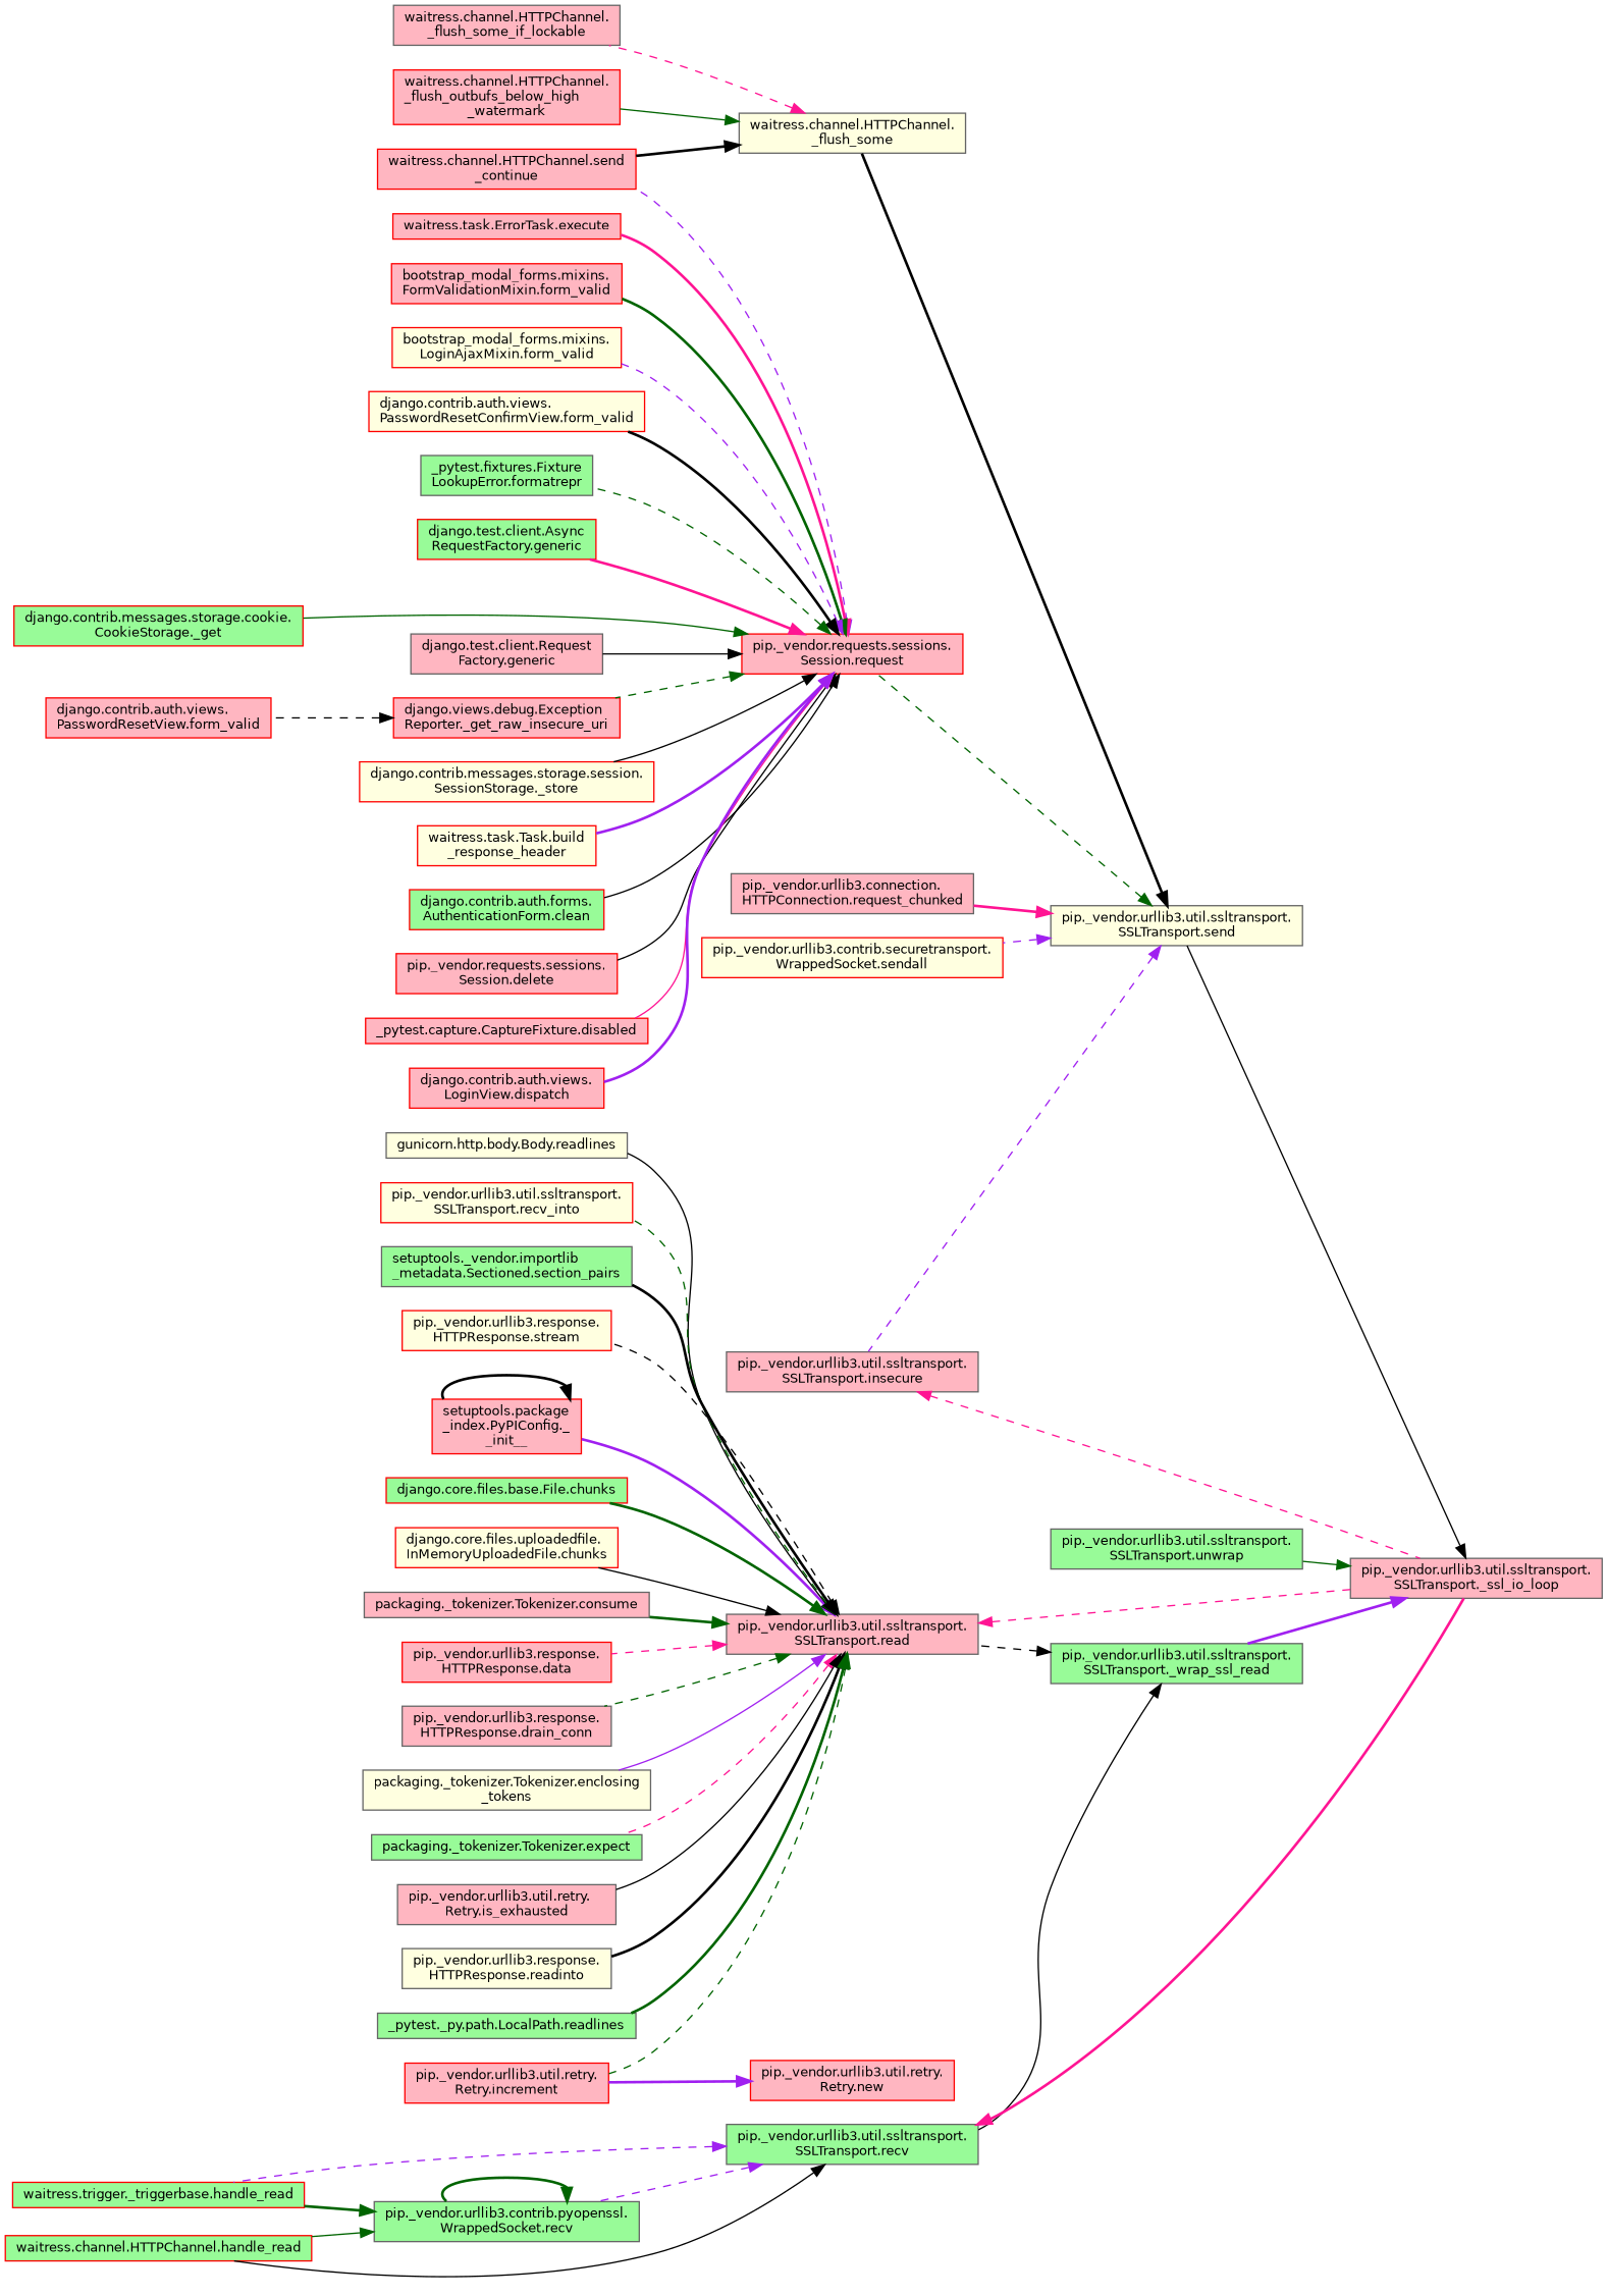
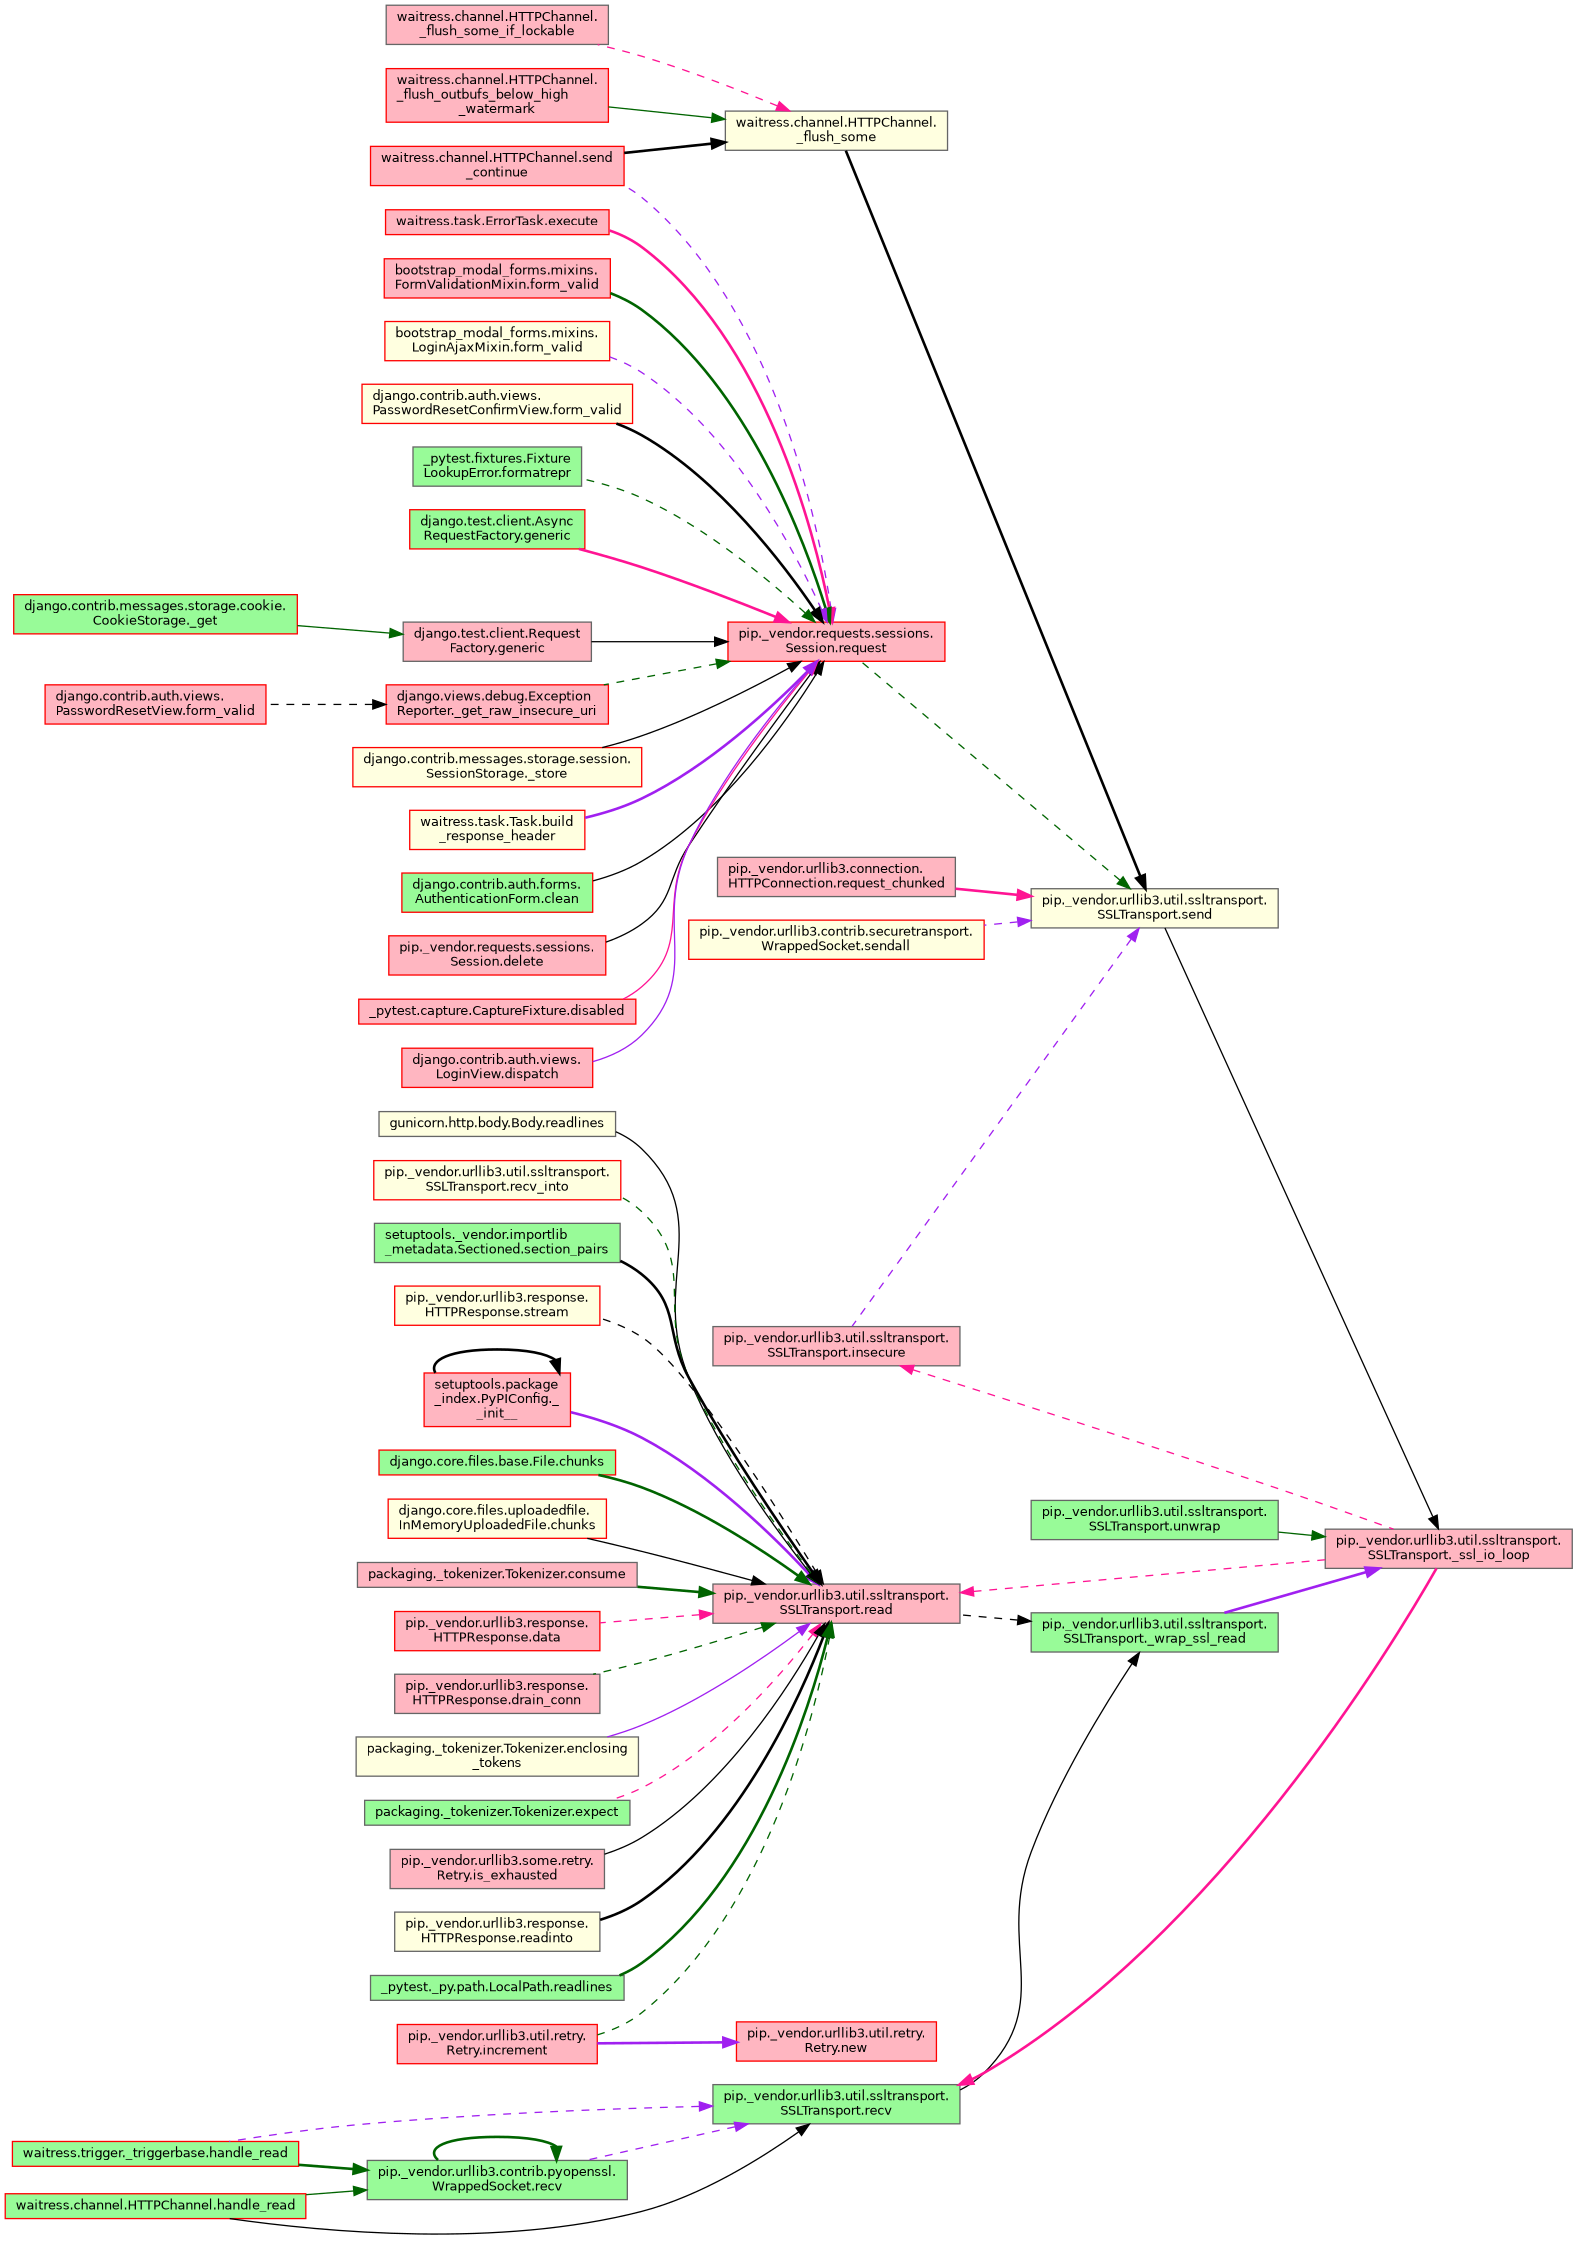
  digraph {
    rankdir=RL
    node [color=red fillcolor=lightpink fontname=Helvetica fontsize=10 shape=box style=filled]
    edge [color=black dir=back fontname=Helvetica fontsize=10 labelfontname=Helvetica labelfontsize=10 style=bold]
    n1 [color=gray40 fontcolor=black height=0.2 label="pip._vendor.urllib3.util.ssltransport.\lSSLTransport._ssl_io_loop" width=0.4]
    n2 [color=grey40 fillcolor=palegreen height=0.2 label="pip._vendor.urllib3.util.ssltransport.\lSSLTransport._wrap_ssl_read" width=0.4]
    n3 [color=grey40 fillcolor=lightyellow height=0.2 label="pip._vendor.urllib3.util.ssltransport.\lSSLTransport.send" width=0.4]
    n4 [color=grey40 fillcolor=palegreen height=0.2 label="pip._vendor.urllib3.util.ssltransport.\lSSLTransport.unwrap" width=0.4]
    n5 [color=grey40 height=0.2 label="pip._vendor.urllib3.util.ssltransport.\lSSLTransport.read" width=0.4]
    n6 [color=grey40 fillcolor=palegreen height=0.2 label="pip._vendor.urllib3.util.ssltransport.\lSSLTransport.recv" width=0.4]
    n7 [color=grey40 fillcolor=lightyellow height=0.2 label="waitress.channel.HTTPChannel.\l_flush_some" width=0.4]
    n8 [height=0.2 label="pip._vendor.requests.sessions.\lSession.request" width=0.4]
    n9 [color=grey40 height=0.2 label="pip._vendor.urllib3.connection.\lHTTPConnection.request_chunked" width=0.4]
    n10 [fillcolor=lightyellow height=0.2 label="pip._vendor.urllib3.contrib.securetransport.\lWrappedSocket.sendall" width=0.4]
    n11 [color=grey40 height=0.2 label="pip._vendor.urllib3.util.ssltransport.\lSSLTransport.insecure" width=0.4]
    n12 [height=0.2 label="setuptools.package\l_index.PyPIConfig._\l_init__" width=0.4]
    n13 [fillcolor=palegreen height=0.2 label="django.core.files.base.File.chunks" width=0.4]
    n14 [fillcolor=lightyellow height=0.2 label="django.core.files.uploadedfile.\lInMemoryUploadedFile.chunks" width=0.4]
    n15 [color=grey40 height=0.2 label="packaging._tokenizer.Tokenizer.consume" width=0.4]
    n16 [height=0.2 label="pip._vendor.urllib3.response.\lHTTPResponse.data" width=0.4]
    n17 [color=grey40 height=0.2 label="pip._vendor.urllib3.response.\lHTTPResponse.drain_conn" width=0.4]
    n18 [color=grey40 fillcolor=lightyellow height=0.2 label="packaging._tokenizer.Tokenizer.enclosing\l_tokens" width=0.4]
    n19 [color=grey40 fillcolor=palegreen height=0.2 label="packaging._tokenizer.Tokenizer.expect" width=0.4]
    n20 [height=0.2 label="pip._vendor.urllib3.util.retry.\lRetry.increment" width=0.4]
-   n21 [color=grey40 height=0.2 label="pip._vendor.urllib3.util.retry.\lRetry.is_exhausted" width=0.4]
+   n21 [color=grey40 height=0.2 label="pip._vendor.urllib3.some.retry.\lRetry.is_exhausted" width=0.4]
    n22 [color=grey40 fillcolor=lightyellow height=0.2 label="pip._vendor.urllib3.response.\lHTTPResponse.readinto" width=0.4]
    n23 [color=grey40 fillcolor=palegreen height=0.2 label="_pytest._py.path.LocalPath.readlines" width=0.4]
    n24 [color=grey40 fillcolor=lightyellow height=0.2 label="gunicorn.http.body.Body.readlines" width=0.4]
    n25 [fillcolor=lightyellow height=0.2 label="pip._vendor.urllib3.util.ssltransport.\lSSLTransport.recv_into" width=0.4]
    n26 [color=grey40 fillcolor=palegreen height=0.2 label="setuptools._vendor.importlib\l_metadata.Sectioned.section_pairs" width=0.4]
    n27 [fillcolor=lightyellow height=0.2 label="pip._vendor.urllib3.response.\lHTTPResponse.stream" width=0.4]
    n28 [fillcolor=palegreen height=0.2 label="waitress.channel.HTTPChannel.handle_read" width=0.4]
    n29 [fillcolor=palegreen height=0.2 label="waitress.trigger._triggerbase.handle_read" width=0.4]
    n30 [color=grey40 fillcolor=palegreen height=0.2 label="pip._vendor.urllib3.contrib.pyopenssl.\lWrappedSocket.recv" width=0.4]
    n31 [height=0.2 label="pip._vendor.urllib3.util.retry.\lRetry.new" width=0.4]
    n32 [height=0.2 label="waitress.channel.HTTPChannel.\l_flush_outbufs_below_high\l_watermark" width=0.4]
    n33 [color=grey40 height=0.2 label="waitress.channel.HTTPChannel.\l_flush_some_if_lockable" width=0.4]
    n34 [height=0.2 label="waitress.channel.HTTPChannel.send\l_continue" width=0.4]
    n35 [fillcolor=palegreen height=0.2 label="django.contrib.messages.storage.cookie.\lCookieStorage._get" width=0.4]
    n36 [height=0.2 label="django.views.debug.Exception\lReporter._get_raw_insecure_uri" width=0.4]
    n37 [fillcolor=lightyellow height=0.2 label="django.contrib.messages.storage.session.\lSessionStorage._store" width=0.4]
    n38 [fillcolor=lightyellow height=0.2 label="waitress.task.Task.build\l_response_header" width=0.4]
    n39 [fillcolor=palegreen height=0.2 label="django.contrib.auth.forms.\lAuthenticationForm.clean" width=0.4]
    n40 [height=0.2 label="pip._vendor.requests.sessions.\lSession.delete" width=0.4]
    n41 [height=0.2 label="_pytest.capture.CaptureFixture.disabled" width=0.4]
    n42 [height=0.2 label="django.contrib.auth.views.\lLoginView.dispatch" width=0.4]
    n43 [height=0.2 label="waitress.task.ErrorTask.execute" width=0.4]
    n44 [height=0.2 label="bootstrap_modal_forms.mixins.\lFormValidationMixin.form_valid" width=0.4]
    n45 [fillcolor=lightyellow height=0.2 label="bootstrap_modal_forms.mixins.\lLoginAjaxMixin.form_valid" width=0.4]
    n46 [fillcolor=lightyellow height=0.2 label="django.contrib.auth.views.\lPasswordResetConfirmView.form_valid" width=0.4]
    n47 [color=grey40 fillcolor=palegreen height=0.2 label="_pytest.fixtures.Fixture\lLookupError.formatrepr" width=0.4]
    n48 [fillcolor=palegreen height=0.2 label="django.test.client.Async\lRequestFactory.generic" width=0.4]
    n49 [color=grey40 height=0.2 label="django.test.client.Request\lFactory.generic" width=0.4]
    n50 [height=0.2 label="django.contrib.auth.views.\lPasswordResetView.form_valid" width=0.4]
    n1 -> n2 [color=purple]
    n1 -> n3 [style=solid]
    n1 -> n4 [color=darkgreen style=solid]
    n2 -> n5 [style=dashed]
    n2 -> n6 [style=solid]
    n3 -> n7
    n3 -> n8 [color=darkgreen style=dashed]
    n3 -> n9 [color=deeppink]
    n3 -> n10 [color=purple style=dashed]
    n3 -> n11 [color=purple style=dashed]
    n5 -> n1 [color=deeppink style=dashed]
    n5 -> n12 [color=purple]
    n5 -> n13 [color=darkgreen]
    n5 -> n14 [style=solid]
    n5 -> n15 [color=darkgreen]
    n5 -> n16 [color=deeppink style=dashed]
    n5 -> n17 [color=darkgreen style=dashed]
    n5 -> n18 [color=purple style=solid]
    n5 -> n19 [color=deeppink style=dashed]
    n5 -> n20 [color=darkgreen style=dashed]
    n5 -> n21 [style=solid]
    n5 -> n22
    n5 -> n23 [color=darkgreen]
    n5 -> n24 [style=solid]
    n5 -> n25 [color=darkgreen style=dashed]
    n5 -> n26
    n5 -> n27 [style=dashed]
    n6 -> n1 [color=deeppink]
    n6 -> n28 [style=solid]
    n6 -> n29 [color=purple style=dashed]
    n6 -> n30 [color=purple style=dashed]
    n7 -> n32 [color=darkgreen style=solid]
    n7 -> n33 [color=deeppink style=dashed]
    n7 -> n34
    n8 -> n34 [color=purple style=dashed]
-   n8 -> n35 [color=darkgreen style=solid]
+   n49 -> n35 [color=darkgreen style=solid]
    n8 -> n36 [color=darkgreen style=dashed]
    n8 -> n37 [style=solid]
    n8 -> n38 [color=purple]
    n8 -> n39 [style=solid]
    n8 -> n40 [style=solid]
    n8 -> n41 [color=deeppink style=solid]
-   n8 -> n42 [color=purple]
+   n8 -> n42 [color=purple style=solid]
    n8 -> n43 [color=deeppink]
    n8 -> n44 [color=darkgreen]
    n8 -> n45 [color=purple style=dashed]
    n8 -> n46
    n8 -> n47 [color=darkgreen style=dashed]
    n8 -> n48 [color=deeppink]
    n8 -> n49 [style=solid]
    n11 -> n1 [color=deeppink style=dashed]
    n12 -> n12
    n30 -> n28 [color=darkgreen style=solid]
    n30 -> n29 [color=darkgreen]
    n30 -> n30 [color=darkgreen]
    n31 -> n20 [color=purple]
    n36 -> n50 [style=dashed]
  }
